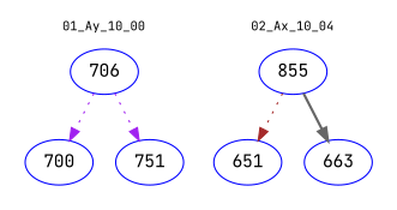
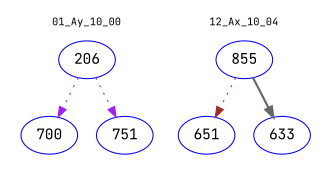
  digraph {
    fontname="JetBrains Mono"
    node [color=blue fontname="JetBrains Mono"]
    edge [color=purple fontname="JetBrains Mono" style=dotted]
-   n1 [label=706]
+   n1 [label=206]
    n2 [label=700]
    n3 [label=751]
    n4 [label=855]
    n5 [label=651]
-   n6 [label=663]
+   n6 [label=633]
    subgraph cluster_1 {
      color=white
      fontsize=10
      label="01_Ay_10_00"
      n1
      n2
      n3
    }
    subgraph cluster_2 {
      color=white
      fontsize=10
-     label="02_Ax_10_04"
+     label="12_Ax_10_04"
      n4
      n5
      n6
    }
    n1 -> n2
    n1 -> n3
    n4 -> n5 [color=brown]
    n4 -> n6 [color=gray40 style=bold]
  }
